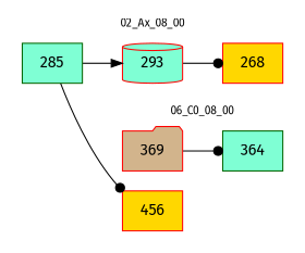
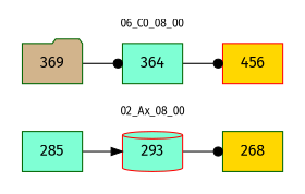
  digraph {
    fontname="Fira Sans"
    rankdir=LR
    node [color=darkgreen fillcolor=aquamarine fontname="Fira Sans" shape=box style=filled]
    edge [arrowhead=dot color=black fontname="Fira Sans"]
    n1 [label=285]
    n2 [color=red label=293 shape=cylinder]
-   n3 [color=red fillcolor=gold label=268]
-   n4 [color=red fillcolor=tan label=369 shape=folder]
+   n3 [fillcolor=gold label=268]
+   n4 [fillcolor=tan label=369 shape=folder]
    n5 [label=364]
    n6 [color=red fillcolor=gold label=456]
    subgraph cluster_1 {
      color=white
      fontsize=10
      label="02_Ax_08_00"
      n1
      n2
      n3
    }
    subgraph cluster_2 {
      color=white
      fontsize=10
      label="06_C0_08_00"
      n4
      n5
      n6
    }
    n1 -> n2 [arrowhead=normal]
    n2 -> n3
    n4 -> n5
-   n1 -> n6
+   n5 -> n6
  }
